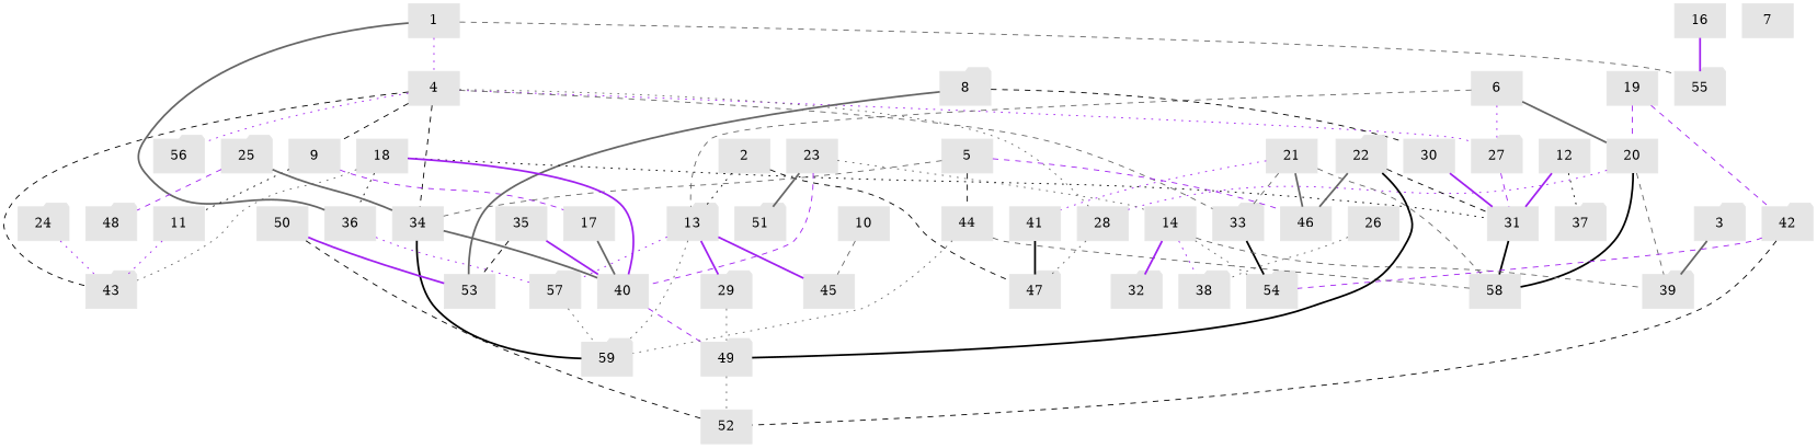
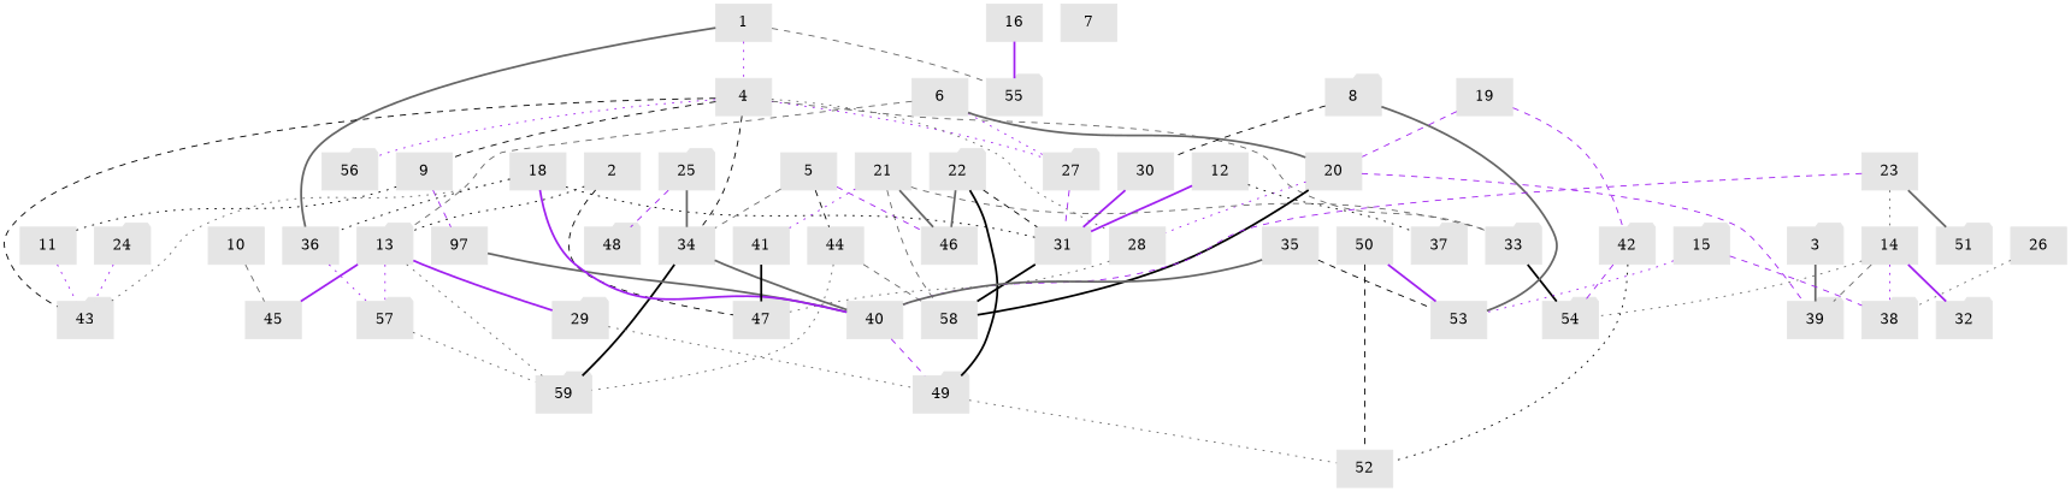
  graph {
    node [color=gray90 shape=box style=filled]
    edge [color=purple style=dashed]
    1
    4
    36
    55 [shape=folder]
    9
    27 [shape=folder]
    28
    33 [shape=folder]
    34
    43 [shape=folder]
    56 [shape=folder]
    57 [shape=folder]
    13 [shape=folder]
    2
    47 [shape=folder]
    45
    29 [shape=folder]
    59 [shape=folder]
    3 [shape=folder]
    39 [shape=folder]
    11
-   17
+   17 [label=97]
    31
    54 [shape=folder]
    40
    5
    44
    46
    58
    6
    20
    7
    8 [shape=folder]
    30
    53
    10
    12
    37 [shape=folder]
    49 [shape=folder]
    14
    32 [shape=folder]
    38 [shape=folder]
+   15 [shape=folder]
    16
    18
    19
    42 [shape=folder]
    52
    21
    41
    22 [shape=folder]
    23
    51 [shape=folder]
    24 [shape=folder]
    25 [shape=folder]
    48 [shape=folder]
    26
    35
    50
    1 -- 4 [style=dotted]
    1 -- 36 [color=gray40 style=bold]
    1 -- 55 [color=gray40]
    4 -- 9 [color=black]
    4 -- 27 [style=dotted]
    4 -- 28 [color=gray40 style=dotted]
    4 -- 33 [color=gray40]
    4 -- 34 [color=black]
    4 -- 43 [color=black]
    4 -- 56 [style=dotted]
    36 -- 57 [style=dotted]
    9 -- 11 [color=black style=dotted]
    9 -- 17
    27 -- 31
    28 -- 47 [color=gray40 style=dotted]
    33 -- 54 [color=black style=bold]
    34 -- 59 [color=black style=bold]
    34 -- 40 [color=gray40 style=bold]
    57 -- 59 [color=gray40 style=dotted]
    13 -- 57 [style=dotted]
    13 -- 45 [style=bold]
    13 -- 29 [style=bold]
    13 -- 59 [color=gray40 style=dotted]
    2 -- 13 [color=black style=dotted]
    2 -- 47 [color=black]
    29 -- 49 [color=gray40 style=dotted]
    3 -- 39 [color=gray40 style=bold]
    11 -- 43 [style=dotted]
    17 -- 40 [color=gray40 style=bold]
    31 -- 58 [color=black style=bold]
    40 -- 49
    5 -- 34 [color=gray40]
    5 -- 44 [color=black]
    5 -- 46
    44 -- 59 [color=gray40 style=dotted]
    44 -- 58 [color=gray40]
    6 -- 27 [style=dotted]
    6 -- 13 [color=gray40]
    6 -- 20 [color=gray40 style=bold]
    20 -- 28 [style=dotted]
-   20 -- 39 [color=gray40]
+   20 -- 39
    20 -- 58 [color=black style=bold]
    8 -- 30 [color=black]
    8 -- 53 [color=gray40 style=bold]
    30 -- 31 [style=bold]
    10 -- 45 [color=gray40]
    12 -- 31 [style=bold]
    12 -- 37 [color=black style=dotted]
    49 -- 52 [color=gray40 style=dotted]
    14 -- 39 [color=gray40]
    14 -- 54 [color=gray40 style=dotted]
    14 -- 32 [style=bold]
    14 -- 38 [style=dotted]
+   15 -- 53 [style=dotted]
+   15 -- 38
    16 -- 55 [style=bold]
    18 -- 36 [color=black style=dotted]
    18 -- 43 [color=gray40 style=dotted]
    18 -- 31 [color=black style=dotted]
    18 -- 40 [style=bold]
    19 -- 20
    19 -- 42
    42 -- 54
-   42 -- 52 [color=black]
+   42 -- 52 [color=black style=dotted]
    21 -- 33 [color=gray40]
    21 -- 46 [color=gray40 style=bold]
    21 -- 58 [color=gray40]
    21 -- 41 [style=dotted]
    41 -- 47 [color=black style=bold]
    22 -- 31 [color=black]
    22 -- 46 [color=gray40 style=bold]
    22 -- 49 [color=black style=bold]
    23 -- 40
    23 -- 14 [color=gray40 style=dotted]
    23 -- 51 [color=gray40 style=bold]
    24 -- 43 [style=dotted]
    25 -- 34 [color=gray40 style=bold]
    25 -- 48
    26 -- 38 [color=gray40 style=dotted]
-   35 -- 40 [style=bold]
+   35 -- 40 [color=gray40 style=bold]
    35 -- 53 [color=black]
    50 -- 53 [style=bold]
    50 -- 52 [color=black]
  }
